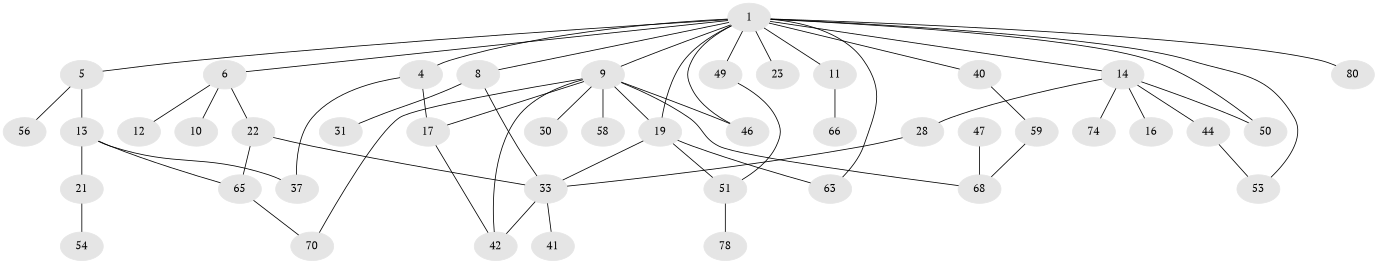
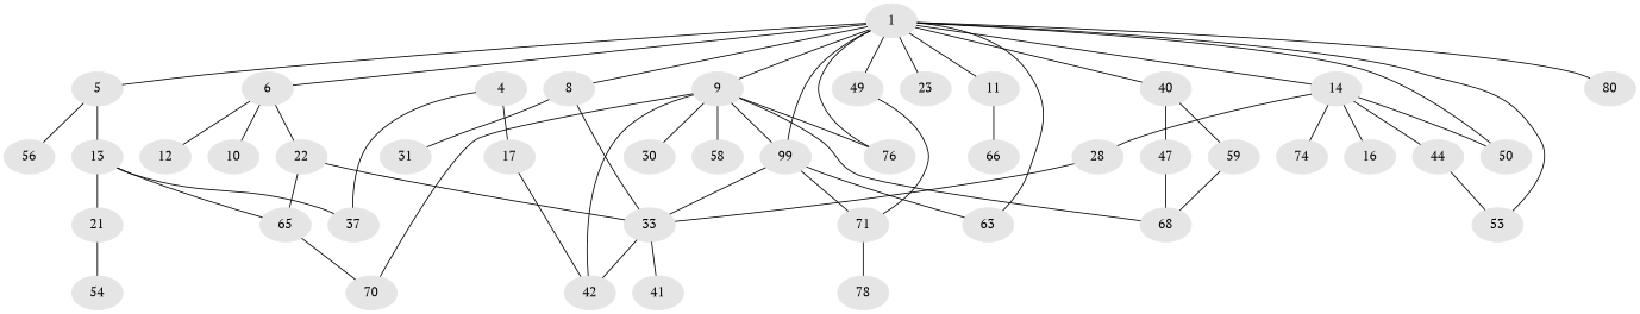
  graph {
    fontname="PT Serif"
    node [color=gray90 fontname="PT Serif" style=filled]
    edge [fontname="PT Serif"]
    1 [super="+2+3+15"]
    4 [super="+62"]
    5 [super="+7"]
    6
    8
    9 [super="+29+35+18"]
    11 [super="+43"]
    14 [super="+24"]
-   19 [super="+54+20+60"]
+   19 [super="+54+20+60" label=99]
    23 [super="+75"]
    40
-   46 [super="+71"]
+   46 [super="+71" label=76]
    49
    50 [super="+77"]
    53
    63
    80
    17
    37
    13 [super="+74+32"]
    56
    10
    12 [super="+82+39"]
    22 [super="+27+36"]
    31 [super="+52"]
    33 [super="+45+38"]
    30 [super="+85+61"]
    42 [super="+48+76"]
    58
    68
    70
    66
    16
    28
    n35 [label=74 super="+84"]
    44
-   51
+   51 [label=71]
    47
    59 [super="+87+67"]
    65
    21 [super="+26"]
    41
    n43 [label=54]
    78 [super="+86"]
-   1 -- 4
    1 -- 5
    1 -- 6
    1 -- 8
    1 -- 9
    1 -- 11
    1 -- 14
    1 -- 19
    1 -- 23
    1 -- 40
    1 -- 46
    1 -- 49
    1 -- 50
    1 -- 53
    1 -- 63
    1 -- 80
    4 -- 17
    4 -- 37
    5 -- 13
    5 -- 56
    6 -- 10
    6 -- 12
    6 -- 22
    8 -- 31
    8 -- 33
    9 -- 19
    9 -- 46
-   9 -- 17
    9 -- 30
    9 -- 42
    9 -- 58
    9 -- 68
    9 -- 70
    11 -- 66
    14 -- 50
    14 -- 16
    14 -- 28
    14 -- n35
    14 -- 44
    19 -- 63
    19 -- 33
    19 -- 51
+   40 -- 47
    40 -- 59
    49 -- 51
    17 -- 42
    13 -- 37
    13 -- 65
    13 -- 21
    22 -- 33 [weight=2]
    22 -- 65
    33 -- 42
    33 -- 41
    28 -- 33
    44 -- 53
    51 -- 78
    47 -- 68
    59 -- 68
    65 -- 70
    21 -- n43
  }
